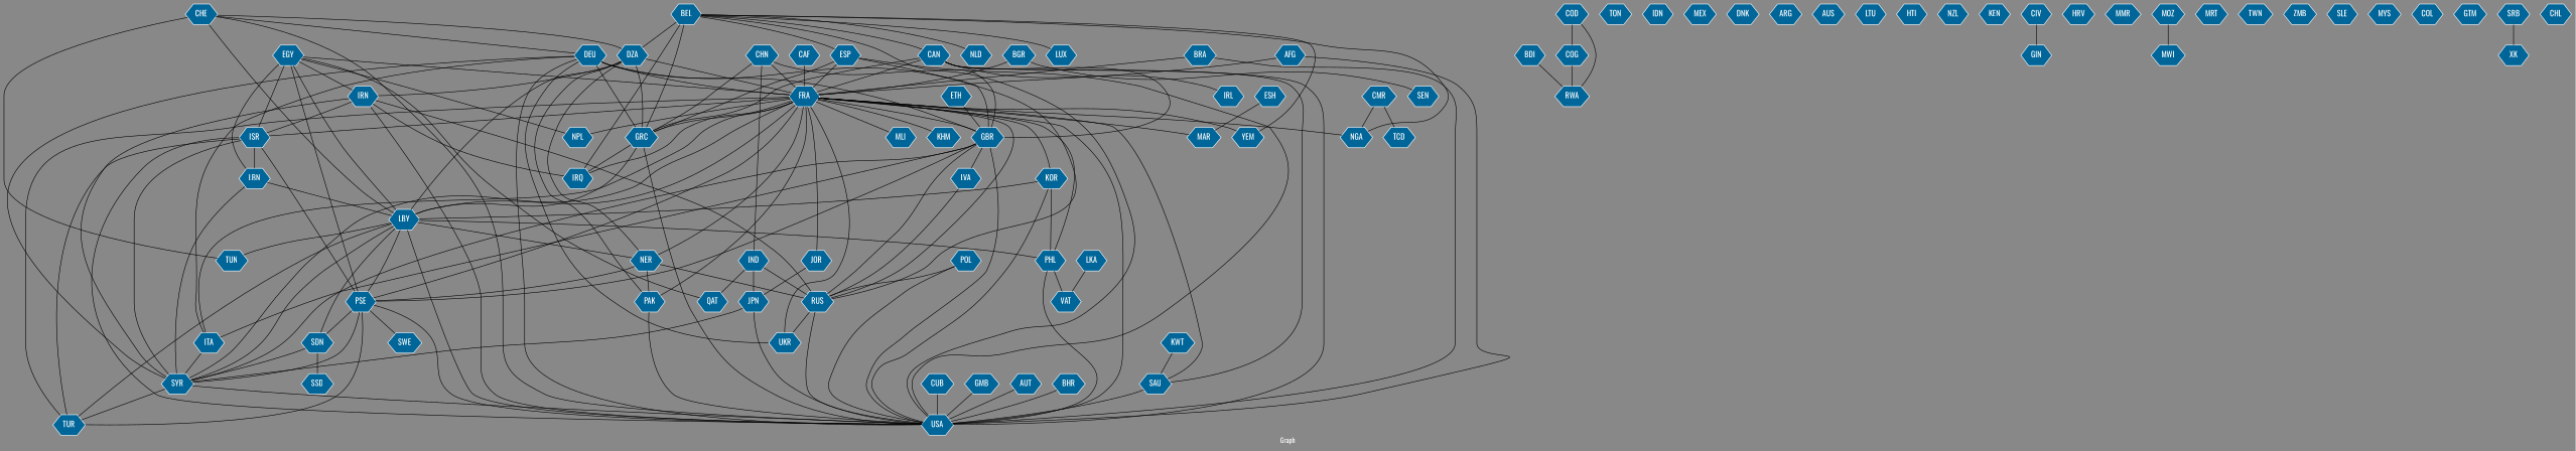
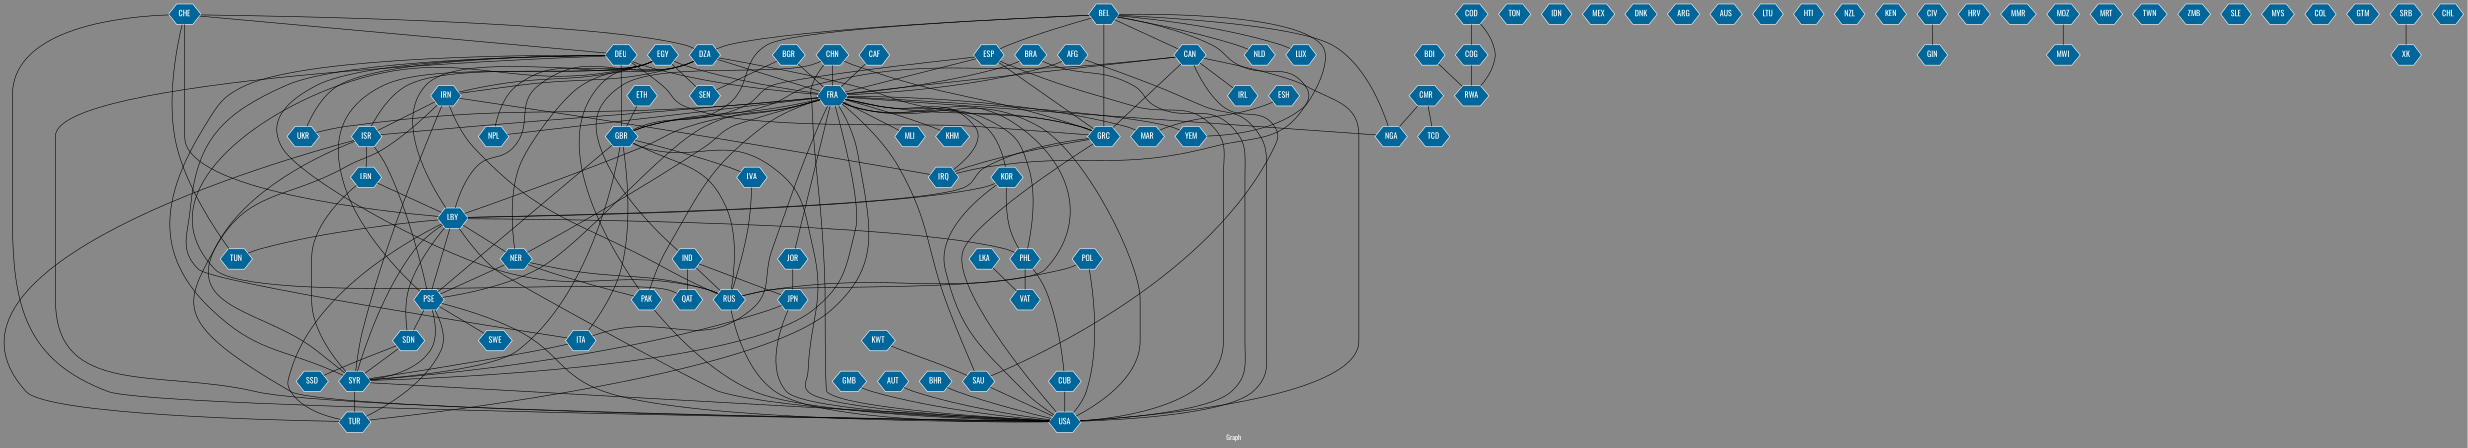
  graph {
    bgcolor="#888888"
    fontcolor=white
    fontname=Oswald
    fontsize=12
    label="Graph"
    node [color=white fillcolor="#006699" fontcolor=white fontname=Oswald shape=hexagon style=filled]
    edge [arrowhead=open color=black fontcolor=white fontname=Oswald fontsize=12 weight=1]
    n1 [label=TUN]
    n2 [label=FRA]
    n3 [label=ISR]
    n4 [label=PSE]
    n5 [label=YEM]
    n6 [label=LBY]
    n7 [label=IRQ]
    n8 [label=RUS]
    n9 [label=MAR]
    n10 [label=GRC]
    n11 [label=USA]
    n12 [label=UKR]
    n13 [label=JOR]
    n14 [label=SAU]
    n15 [label=SYR]
    n16 [label=NGA]
    n17 [label=ITA]
    n18 [label=NER]
    n19 [label=GBR]
    n20 [label=TUR]
    n21 [label=PAK]
    n22 [label=KOR]
    n23 [label=MLI]
    n24 [label=PHL]
    n25 [label=NPL]
    n26 [label=KHM]
    n27 [label=LBN]
    n28 [label=SDN]
    n29 [label=SWE]
    n30 [label=JPN]
    n31 [label=LVA]
    n32 [label=VAT]
    n33 [label=EGY]
    n34 [label=IRN]
    n35 [label=SEN]
    n36 [label=QAT]
    n37 [label=SSD]
    n38 [label=IND]
    n39 [label=CHE]
    n40 [label=DEU]
    n41 [label=DZA]
    n42 [label=BEL]
    n43 [label=ESP]
    n44 [label=CAN]
    n45 [label=NLD]
    n46 [label=LUX]
    n47 [label=IRL]
    n48 [label=CHN]
    n49 [label=COG]
    n50 [label=RWA]
    n51 [label=TON]
    n52 [label=CAF]
    n53 [label=IDN]
    n54 [label=MEX]
    n55 [label=BDI]
    n56 [label=BRA]
    n57 [label=CUB]
    n58 [label=DNK]
    n59 [label=ARG]
    n60 [label=COD]
    n61 [label=POL]
    n62 [label=ESH]
    n63 [label=ETH]
    n64 [label=AFG]
    n65 [label=AUS]
    n66 [label=GMB]
    n67 [label=BGR]
    n68 [label=LTU]
    n69 [label=CMR]
    n70 [label=TCD]
    n71 [label=AUT]
    n72 [label=HTI]
    n73 [label=LKA]
    n74 [label=NZL]
    n75 [label=KEN]
    n76 [label=GIN]
    n77 [label=CIV]
    n78 [label=HRV]
    n79 [label=MMR]
    n80 [label=MOZ]
    n81 [label=MWI]
    n82 [label=BHR]
    n83 [label=KWT]
    n84 [label=MRT]
    n85 [label=TWN]
    n86 [label=ZMB]
    n87 [label=SLE]
    n88 [label=MYS]
    n89 [label=COL]
    n90 [label=GTM]
    n91 [label=SRB]
    n92 [label=XK]
    n93 [label=CHL]
    n2 -- n3 [weight=24]
    n2 -- n4 [weight=7]
    n2 -- n5 [weight=8]
    n2 -- n6 [weight=4]
    n2 -- n7 [weight=5]
    n2 -- n8 [weight=3]
    n2 -- n9 [weight=7]
    n2 -- n10 [weight=14]
    n2 -- n11 [weight=14]
    n2 -- n12
    n2 -- n13
    n2 -- n14
    n2 -- n15
    n2 -- n16 [weight=2]
    n2 -- n17
    n2 -- n18 [weight=6]
    n2 -- n19 [weight=3]
    n2 -- n20 [weight=2]
    n2 -- n21 [weight=4]
    n2 -- n22
    n2 -- n23
    n2 -- n24
    n2 -- n25
    n2 -- n26
    n3 -- n4 [weight=28]
-   n3 -- n11 [weight=2]
    n3 -- n15 [weight=9]
    n3 -- n20
    n3 -- n27 [weight=10]
    n4 -- n11 [weight=2]
    n4 -- n15
    n4 -- n20
    n4 -- n28
    n4 -- n29
    n6 -- n1 [weight=3]
    n6 -- n4
    n6 -- n11 [weight=2]
    n6 -- n15 [weight=3]
    n6 -- n18 [weight=5]
    n6 -- n20
    n6 -- n24
    n6 -- n28
    n8 -- n11 [weight=3]
-   n8 -- n12 [weight=14]
    n10 -- n6
    n10 -- n7
    n10 -- n11
    n13 -- n30 [weight=6]
    n14 -- n11 [weight=5]
    n15 -- n11 [weight=4]
    n15 -- n20 [weight=2]
    n17 -- n15 [weight=6]
    n18 -- n4
    n18 -- n8
    n18 -- n21
    n19 -- n4
    n19 -- n8
    n19 -- n11 [weight=3]
    n19 -- n15
    n19 -- n17
    n19 -- n31 [weight=2]
    n21 -- n11 [weight=3]
    n22 -- n6
    n22 -- n11 [weight=2]
    n22 -- n24
-   n24 -- n11
+   n24 -- n57
    n24 -- n32 [weight=6]
    n27 -- n6 [weight=2]
    n27 -- n15 [weight=9]
    n28 -- n15
    n28 -- n37 [weight=2]
    n30 -- n11 [weight=2]
    n30 -- n15
    n31 -- n8
    n33 -- n2
    n33 -- n3 [weight=3]
    n33 -- n4
    n33 -- n6
    n33 -- n25
    n33 -- n34
-   n33 -- n27 [weight=2]
+   n33 -- n35 [weight=2]
    n33 -- n36
    n34 -- n3 [weight=4]
    n34 -- n7
    n34 -- n8
    n34 -- n11 [weight=2]
    n34 -- n15 [weight=3]
    n38 -- n8
    n38 -- n30 [weight=3]
    n38 -- n36
    n39 -- n1
    n39 -- n6 [weight=4]
    n39 -- n11
    n39 -- n40
    n39 -- n41
    n40 -- n2 [weight=9]
    n40 -- n8 [weight=4]
    n40 -- n10 [weight=12]
    n40 -- n11 [weight=2]
    n40 -- n12 [weight=4]
    n40 -- n15
    n40 -- n17
    n40 -- n19
    n41 -- n2 [weight=6]
    n41 -- n6 [weight=3]
    n41 -- n10
    n41 -- n18
    n41 -- n21
    n41 -- n34
    n42 -- n5
    n42 -- n7
    n42 -- n10 [weight=9]
    n42 -- n16
    n42 -- n19 [weight=2]
    n42 -- n41
    n42 -- n43 [weight=2]
    n42 -- n44
    n42 -- n45
    n42 -- n46 [weight=2]
    n43 -- n2 [weight=6]
    n43 -- n10 [weight=5]
    n43 -- n11
    n43 -- n19
    n44 -- n2
    n44 -- n10
    n44 -- n11 [weight=2]
    n44 -- n14
    n44 -- n19 [weight=2]
    n44 -- n47
    n48 -- n2 [weight=7]
    n48 -- n10
    n48 -- n11
    n48 -- n38
    n49 -- n50
    n52 -- n2 [weight=8]
    n55 -- n50
    n56 -- n2
    n56 -- n11
    n57 -- n11 [weight=20]
    n60 -- n49 [weight=5]
    n60 -- n50
    n61 -- n8
    n61 -- n11
    n62 -- n9
    n63 -- n19
    n64 -- n2
    n64 -- n11
    n66 -- n11
    n67 -- n2 [weight=8]
    n67 -- n35 [weight=2]
    n69 -- n16 [weight=2]
    n69 -- n70 [weight=2]
    n71 -- n11
    n73 -- n32
    n77 -- n76 [weight=2]
    n80 -- n81
    n82 -- n11
    n83 -- n14
    n91 -- n92
  }
